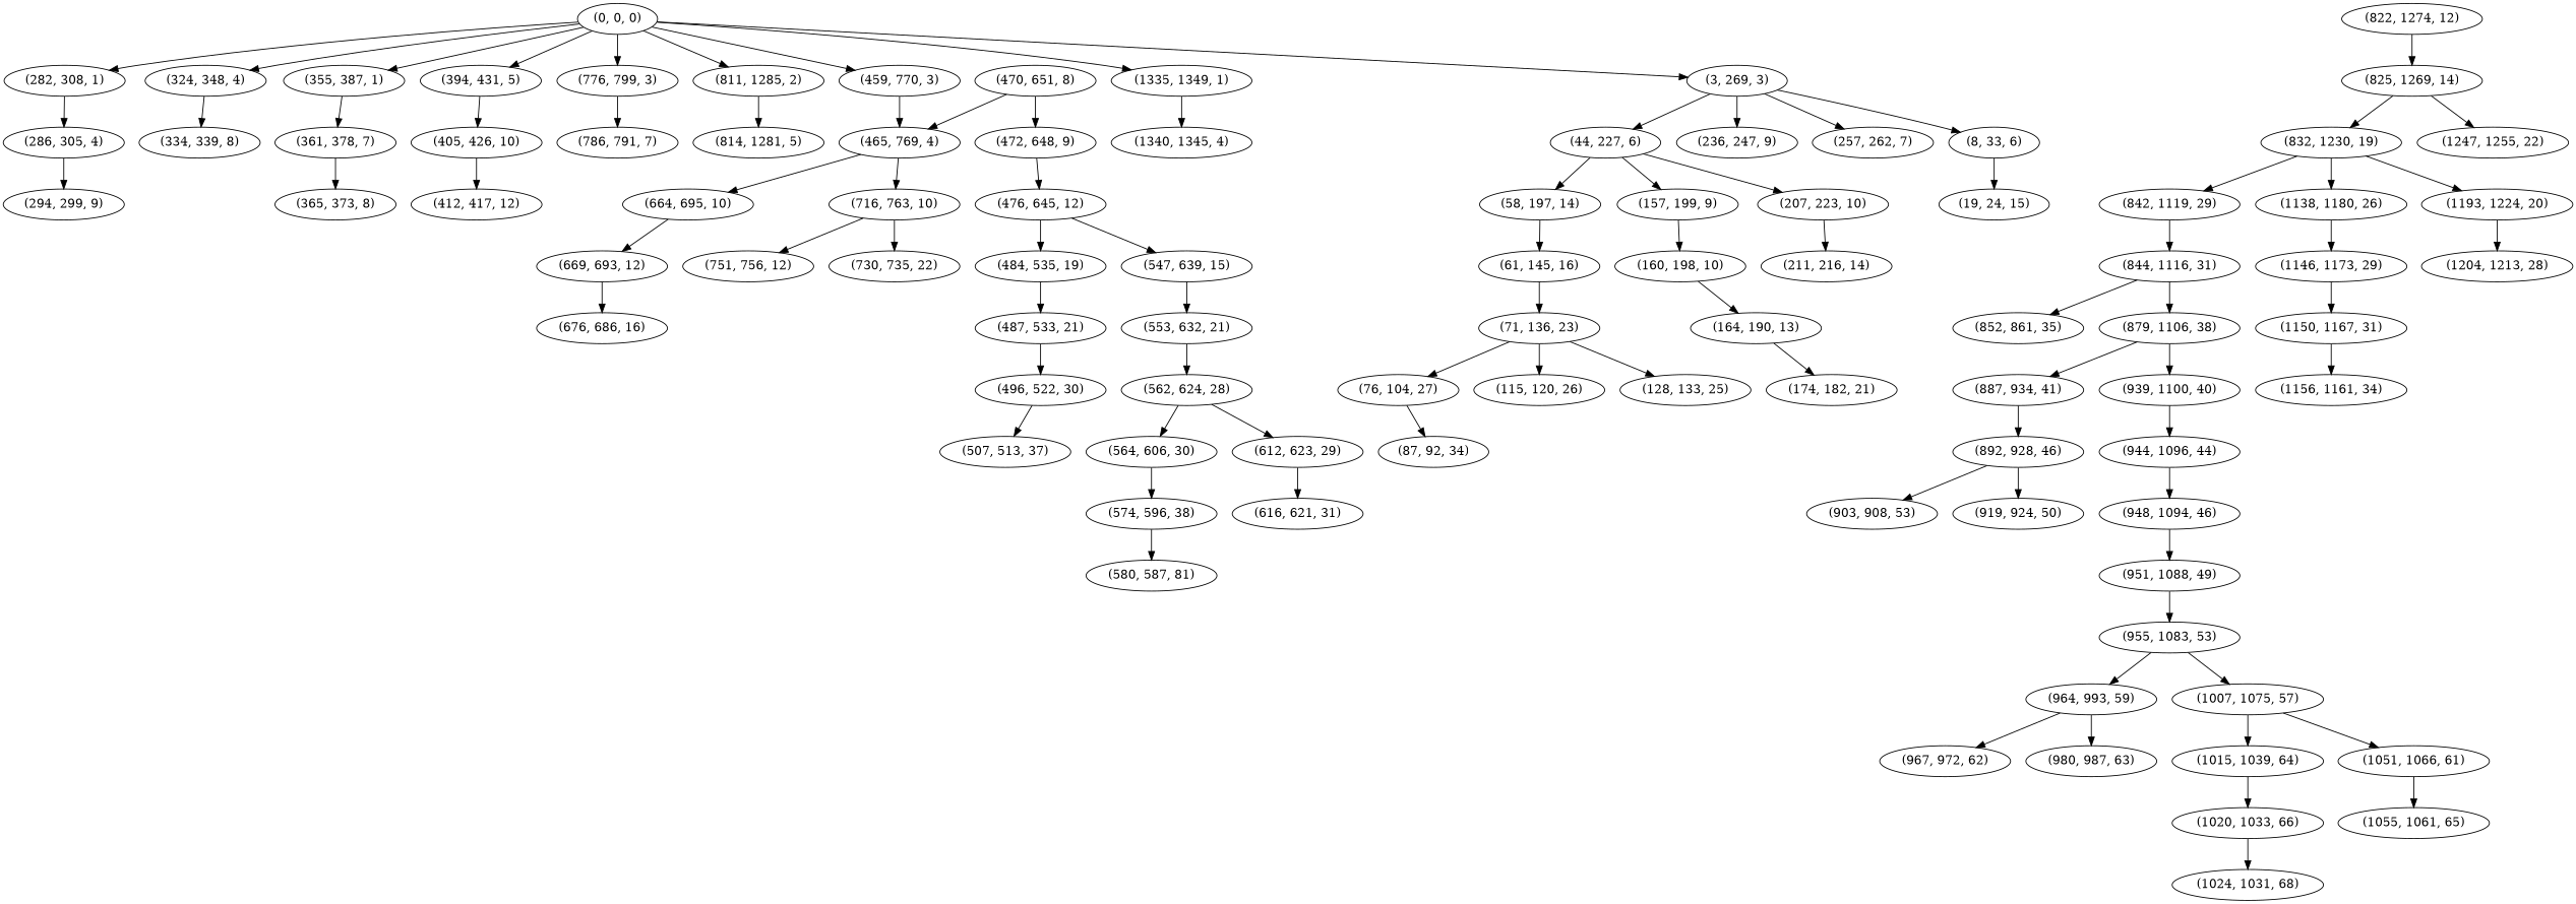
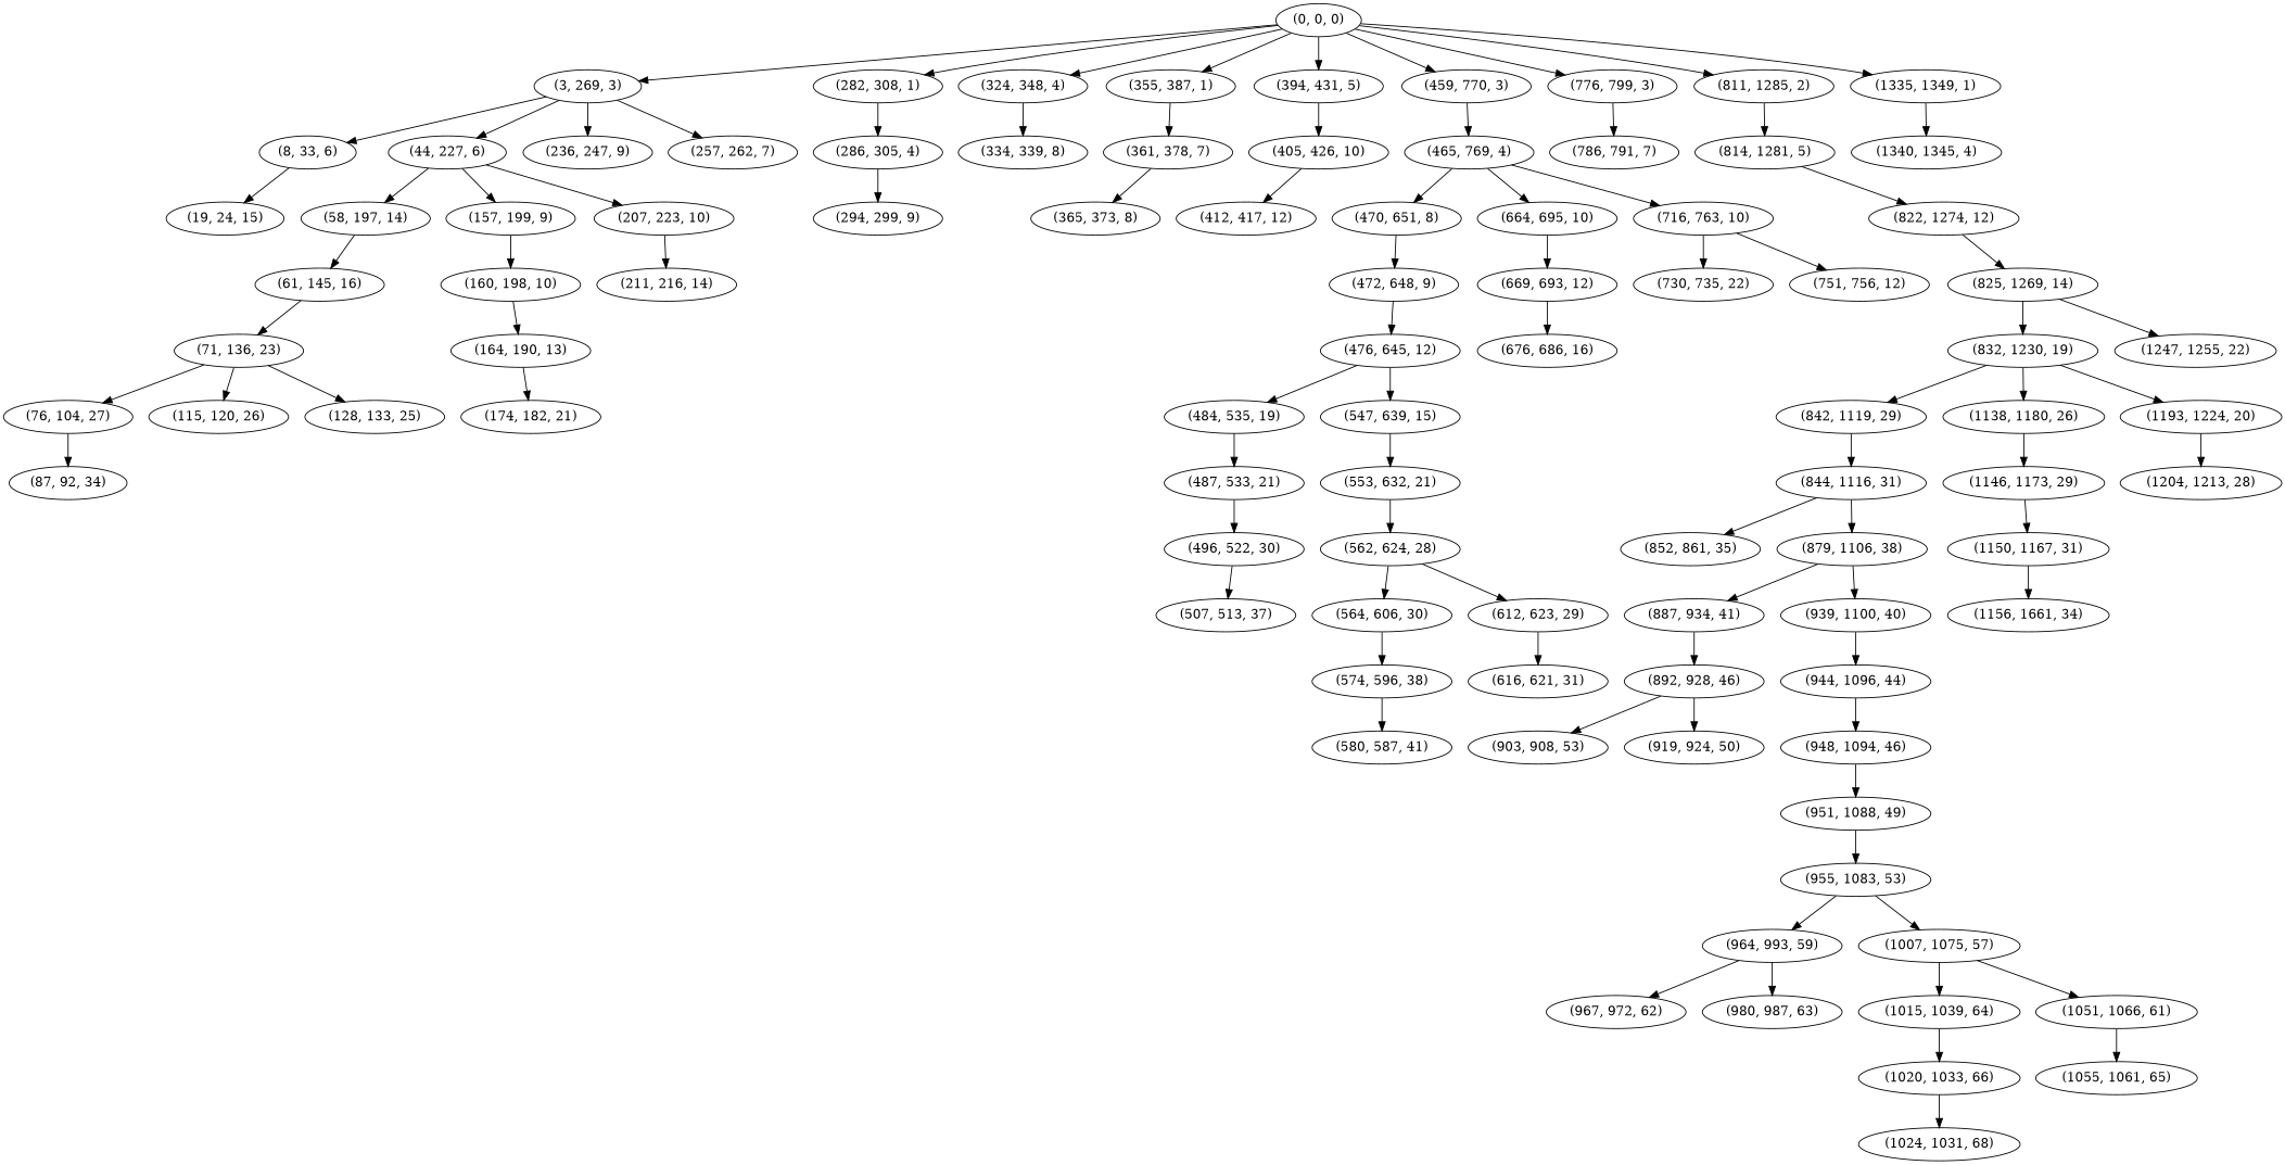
  digraph {
    "(0, 0, 0)"
    "(3, 269, 3)"
    "(282, 308, 1)"
    "(324, 348, 4)"
    "(355, 387, 1)"
    "(394, 431, 5)"
    "(459, 770, 3)"
    "(776, 799, 3)"
    "(811, 1285, 2)"
    "(1335, 1349, 1)"
    "(8, 33, 6)"
    "(44, 227, 6)"
    "(236, 247, 9)"
    "(257, 262, 7)"
    "(286, 305, 4)"
    "(334, 339, 8)"
    "(361, 378, 7)"
    "(405, 426, 10)"
    "(465, 769, 4)"
    "(786, 791, 7)"
    "(814, 1281, 5)"
    "(1340, 1345, 4)"
    "(19, 24, 15)"
    n24 [label="(58, 197, 14)"]
    "(157, 199, 9)"
    "(207, 223, 10)"
    "(61, 145, 16)"
    "(160, 198, 10)"
    "(211, 216, 14)"
    "(71, 136, 23)"
    "(76, 104, 27)"
    "(115, 120, 26)"
    "(128, 133, 25)"
    "(87, 92, 34)"
    "(164, 190, 13)"
    "(174, 182, 21)"
    "(294, 299, 9)"
    "(365, 373, 8)"
    "(412, 417, 12)"
    "(470, 651, 8)"
    "(664, 695, 10)"
    "(716, 763, 10)"
    "(472, 648, 9)"
    "(669, 693, 12)"
    "(730, 735, 22)"
    "(751, 756, 12)"
    "(476, 645, 12)"
    "(484, 535, 19)"
    "(547, 639, 15)"
    "(487, 533, 21)"
    "(553, 632, 21)"
    "(496, 522, 30)"
    "(507, 513, 37)"
    "(562, 624, 28)"
    "(564, 606, 30)"
    "(612, 623, 29)"
    "(574, 596, 38)"
    "(616, 621, 31)"
-   "(580, 587, 41)" [label="(580, 587, 81)"]
+   "(580, 587, 41)"
    "(676, 686, 16)"
    "(822, 1274, 12)"
    "(825, 1269, 14)"
    "(832, 1230, 19)"
    "(1247, 1255, 22)"
    "(842, 1119, 29)"
    "(1138, 1180, 26)"
    "(1193, 1224, 20)"
    "(844, 1116, 31)"
    "(1146, 1173, 29)"
    "(1204, 1213, 28)"
    "(852, 861, 35)"
    "(879, 1106, 38)"
    "(887, 934, 41)"
    "(939, 1100, 40)"
    "(892, 928, 46)"
    "(944, 1096, 44)"
    "(903, 908, 53)"
    "(919, 924, 50)"
    "(948, 1094, 46)"
    "(951, 1088, 49)"
    "(955, 1083, 53)"
    "(964, 993, 59)"
    "(1007, 1075, 57)"
    "(967, 972, 62)"
    "(980, 987, 63)"
    "(1015, 1039, 64)"
    "(1051, 1066, 61)"
    "(1020, 1033, 66)"
    "(1055, 1061, 65)"
    "(1024, 1031, 68)"
    "(1150, 1167, 31)"
-   "(1156, 1161, 34)"
+   "(1156, 1161, 34)" [label="(1156, 1661, 34)"]
    "(0, 0, 0)" -> "(3, 269, 3)"
    "(0, 0, 0)" -> "(282, 308, 1)"
    "(0, 0, 0)" -> "(324, 348, 4)"
    "(0, 0, 0)" -> "(355, 387, 1)"
    "(0, 0, 0)" -> "(394, 431, 5)"
    "(0, 0, 0)" -> "(459, 770, 3)"
    "(0, 0, 0)" -> "(776, 799, 3)"
    "(0, 0, 0)" -> "(811, 1285, 2)"
    "(0, 0, 0)" -> "(1335, 1349, 1)"
    "(3, 269, 3)" -> "(8, 33, 6)"
    "(3, 269, 3)" -> "(44, 227, 6)"
    "(3, 269, 3)" -> "(236, 247, 9)"
    "(3, 269, 3)" -> "(257, 262, 7)"
    "(282, 308, 1)" -> "(286, 305, 4)"
    "(324, 348, 4)" -> "(334, 339, 8)"
    "(355, 387, 1)" -> "(361, 378, 7)"
    "(394, 431, 5)" -> "(405, 426, 10)"
    "(459, 770, 3)" -> "(465, 769, 4)"
    "(776, 799, 3)" -> "(786, 791, 7)"
    "(811, 1285, 2)" -> "(814, 1281, 5)"
    "(1335, 1349, 1)" -> "(1340, 1345, 4)"
    "(8, 33, 6)" -> "(19, 24, 15)"
    "(44, 227, 6)" -> n24
    "(44, 227, 6)" -> "(157, 199, 9)"
    "(44, 227, 6)" -> "(207, 223, 10)"
    "(286, 305, 4)" -> "(294, 299, 9)"
    "(361, 378, 7)" -> "(365, 373, 8)"
    "(405, 426, 10)" -> "(412, 417, 12)"
-   "(470, 651, 8)" -> "(465, 769, 4)"
+   "(465, 769, 4)" -> "(470, 651, 8)"
    "(465, 769, 4)" -> "(664, 695, 10)"
    "(465, 769, 4)" -> "(716, 763, 10)"
+   "(814, 1281, 5)" -> "(822, 1274, 12)"
    n24 -> "(61, 145, 16)"
    "(157, 199, 9)" -> "(160, 198, 10)"
    "(207, 223, 10)" -> "(211, 216, 14)"
    "(61, 145, 16)" -> "(71, 136, 23)"
    "(160, 198, 10)" -> "(164, 190, 13)"
    "(71, 136, 23)" -> "(76, 104, 27)"
    "(71, 136, 23)" -> "(115, 120, 26)"
    "(71, 136, 23)" -> "(128, 133, 25)"
    "(76, 104, 27)" -> "(87, 92, 34)"
    "(164, 190, 13)" -> "(174, 182, 21)"
    "(470, 651, 8)" -> "(472, 648, 9)"
    "(664, 695, 10)" -> "(669, 693, 12)"
    "(716, 763, 10)" -> "(730, 735, 22)"
    "(716, 763, 10)" -> "(751, 756, 12)"
    "(472, 648, 9)" -> "(476, 645, 12)"
    "(669, 693, 12)" -> "(676, 686, 16)"
    "(476, 645, 12)" -> "(484, 535, 19)"
    "(476, 645, 12)" -> "(547, 639, 15)"
    "(484, 535, 19)" -> "(487, 533, 21)"
    "(547, 639, 15)" -> "(553, 632, 21)"
    "(487, 533, 21)" -> "(496, 522, 30)"
    "(553, 632, 21)" -> "(562, 624, 28)"
    "(496, 522, 30)" -> "(507, 513, 37)"
    "(562, 624, 28)" -> "(564, 606, 30)"
    "(562, 624, 28)" -> "(612, 623, 29)"
    "(564, 606, 30)" -> "(574, 596, 38)"
    "(612, 623, 29)" -> "(616, 621, 31)"
    "(574, 596, 38)" -> "(580, 587, 41)"
    "(822, 1274, 12)" -> "(825, 1269, 14)"
    "(825, 1269, 14)" -> "(832, 1230, 19)"
    "(825, 1269, 14)" -> "(1247, 1255, 22)"
    "(832, 1230, 19)" -> "(842, 1119, 29)"
    "(832, 1230, 19)" -> "(1138, 1180, 26)"
    "(832, 1230, 19)" -> "(1193, 1224, 20)"
    "(842, 1119, 29)" -> "(844, 1116, 31)"
    "(1138, 1180, 26)" -> "(1146, 1173, 29)"
    "(1193, 1224, 20)" -> "(1204, 1213, 28)"
    "(844, 1116, 31)" -> "(852, 861, 35)"
    "(844, 1116, 31)" -> "(879, 1106, 38)"
    "(1146, 1173, 29)" -> "(1150, 1167, 31)"
    "(879, 1106, 38)" -> "(887, 934, 41)"
    "(879, 1106, 38)" -> "(939, 1100, 40)"
    "(887, 934, 41)" -> "(892, 928, 46)"
    "(939, 1100, 40)" -> "(944, 1096, 44)"
    "(892, 928, 46)" -> "(903, 908, 53)"
    "(892, 928, 46)" -> "(919, 924, 50)"
    "(944, 1096, 44)" -> "(948, 1094, 46)"
    "(948, 1094, 46)" -> "(951, 1088, 49)"
    "(951, 1088, 49)" -> "(955, 1083, 53)"
    "(955, 1083, 53)" -> "(964, 993, 59)"
    "(955, 1083, 53)" -> "(1007, 1075, 57)"
    "(964, 993, 59)" -> "(967, 972, 62)"
    "(964, 993, 59)" -> "(980, 987, 63)"
    "(1007, 1075, 57)" -> "(1015, 1039, 64)"
    "(1007, 1075, 57)" -> "(1051, 1066, 61)"
    "(1015, 1039, 64)" -> "(1020, 1033, 66)"
    "(1051, 1066, 61)" -> "(1055, 1061, 65)"
    "(1020, 1033, 66)" -> "(1024, 1031, 68)"
    "(1150, 1167, 31)" -> "(1156, 1161, 34)"
  }
